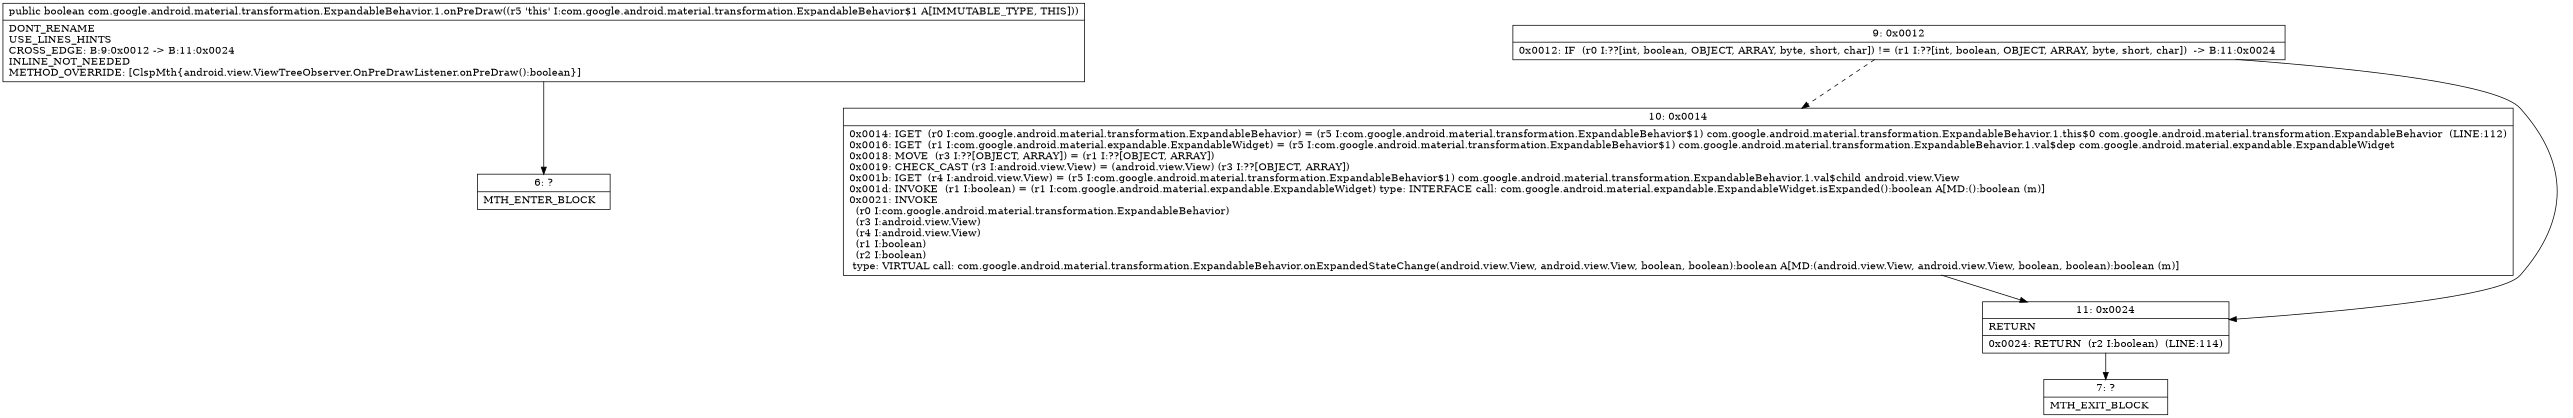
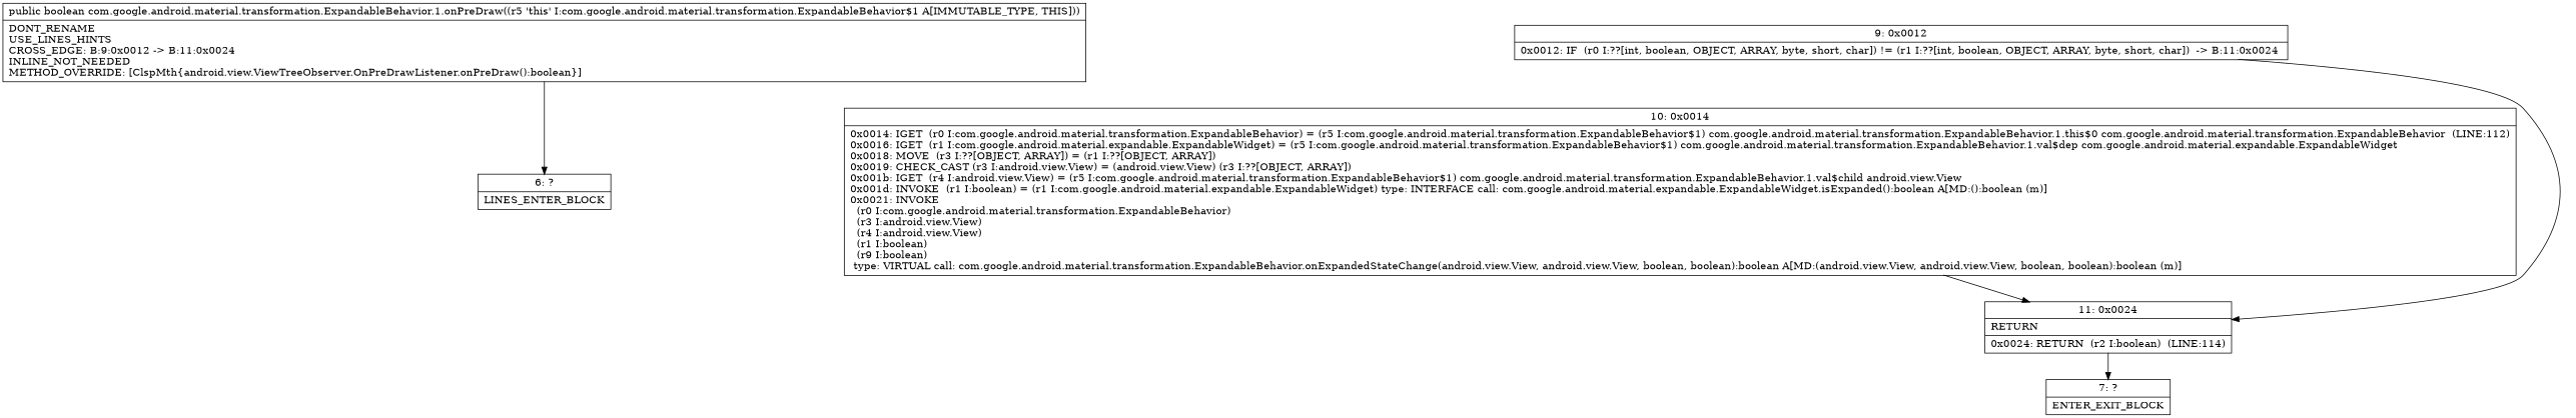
  digraph {
    node [shape=record]
-   n1 [label="{6\:\ ?|MTH_ENTER_BLOCK\l}"]
+   n1 [label="{6\:\ ?|LINES_ENTER_BLOCK\l}"]
    n2 [label="{9\:\ 0x0012|0x0012: IF  (r0 I:??[int, boolean, OBJECT, ARRAY, byte, short, char]) != (r1 I:??[int, boolean, OBJECT, ARRAY, byte, short, char])  \-\> B:11:0x0024 \l}"]
-   n3 [label="{10\:\ 0x0014|0x0014: IGET  (r0 I:com.google.android.material.transformation.ExpandableBehavior) = (r5 I:com.google.android.material.transformation.ExpandableBehavior$1) com.google.android.material.transformation.ExpandableBehavior.1.this$0 com.google.android.material.transformation.ExpandableBehavior  (LINE:112)\l0x0016: IGET  (r1 I:com.google.android.material.expandable.ExpandableWidget) = (r5 I:com.google.android.material.transformation.ExpandableBehavior$1) com.google.android.material.transformation.ExpandableBehavior.1.val$dep com.google.android.material.expandable.ExpandableWidget \l0x0018: MOVE  (r3 I:??[OBJECT, ARRAY]) = (r1 I:??[OBJECT, ARRAY]) \l0x0019: CHECK_CAST (r3 I:android.view.View) = (android.view.View) (r3 I:??[OBJECT, ARRAY]) \l0x001b: IGET  (r4 I:android.view.View) = (r5 I:com.google.android.material.transformation.ExpandableBehavior$1) com.google.android.material.transformation.ExpandableBehavior.1.val$child android.view.View \l0x001d: INVOKE  (r1 I:boolean) = (r1 I:com.google.android.material.expandable.ExpandableWidget) type: INTERFACE call: com.google.android.material.expandable.ExpandableWidget.isExpanded():boolean A[MD:():boolean (m)]\l0x0021: INVOKE  \l  (r0 I:com.google.android.material.transformation.ExpandableBehavior)\l  (r3 I:android.view.View)\l  (r4 I:android.view.View)\l  (r1 I:boolean)\l  (r2 I:boolean)\l type: VIRTUAL call: com.google.android.material.transformation.ExpandableBehavior.onExpandedStateChange(android.view.View, android.view.View, boolean, boolean):boolean A[MD:(android.view.View, android.view.View, boolean, boolean):boolean (m)]\l}"]
+   n3 [label="{10\:\ 0x0014|0x0014: IGET  (r0 I:com.google.android.material.transformation.ExpandableBehavior) = (r5 I:com.google.android.material.transformation.ExpandableBehavior$1) com.google.android.material.transformation.ExpandableBehavior.1.this$0 com.google.android.material.transformation.ExpandableBehavior  (LINE:112)\l0x0016: IGET  (r1 I:com.google.android.material.expandable.ExpandableWidget) = (r5 I:com.google.android.material.transformation.ExpandableBehavior$1) com.google.android.material.transformation.ExpandableBehavior.1.val$dep com.google.android.material.expandable.ExpandableWidget \l0x0018: MOVE  (r3 I:??[OBJECT, ARRAY]) = (r1 I:??[OBJECT, ARRAY]) \l0x0019: CHECK_CAST (r3 I:android.view.View) = (android.view.View) (r3 I:??[OBJECT, ARRAY]) \l0x001b: IGET  (r4 I:android.view.View) = (r5 I:com.google.android.material.transformation.ExpandableBehavior$1) com.google.android.material.transformation.ExpandableBehavior.1.val$child android.view.View \l0x001d: INVOKE  (r1 I:boolean) = (r1 I:com.google.android.material.expandable.ExpandableWidget) type: INTERFACE call: com.google.android.material.expandable.ExpandableWidget.isExpanded():boolean A[MD:():boolean (m)]\l0x0021: INVOKE  \l  (r0 I:com.google.android.material.transformation.ExpandableBehavior)\l  (r3 I:android.view.View)\l  (r4 I:android.view.View)\l  (r1 I:boolean)\l  (r9 I:boolean)\l type: VIRTUAL call: com.google.android.material.transformation.ExpandableBehavior.onExpandedStateChange(android.view.View, android.view.View, boolean, boolean):boolean A[MD:(android.view.View, android.view.View, boolean, boolean):boolean (m)]\l}"]
    n4 [label="{11\:\ 0x0024|RETURN\l|0x0024: RETURN  (r2 I:boolean)  (LINE:114)\l}"]
-   n5 [label="{7\:\ ?|MTH_EXIT_BLOCK\l}"]
+   n5 [label="{7\:\ ?|ENTER_EXIT_BLOCK\l}"]
    n6 [label="{public boolean com.google.android.material.transformation.ExpandableBehavior.1.onPreDraw((r5 'this' I:com.google.android.material.transformation.ExpandableBehavior$1 A[IMMUTABLE_TYPE, THIS]))  | DONT_RENAME\lUSE_LINES_HINTS\lCROSS_EDGE: B:9:0x0012 \-\> B:11:0x0024\lINLINE_NOT_NEEDED\lMETHOD_OVERRIDE: [ClspMth\{android.view.ViewTreeObserver.OnPreDrawListener.onPreDraw():boolean\}]\l}"]
-   n2 -> n3 [style=dashed]
    n2 -> n4
    n3 -> n4
    n4 -> n5
    n6 -> n1
  }
